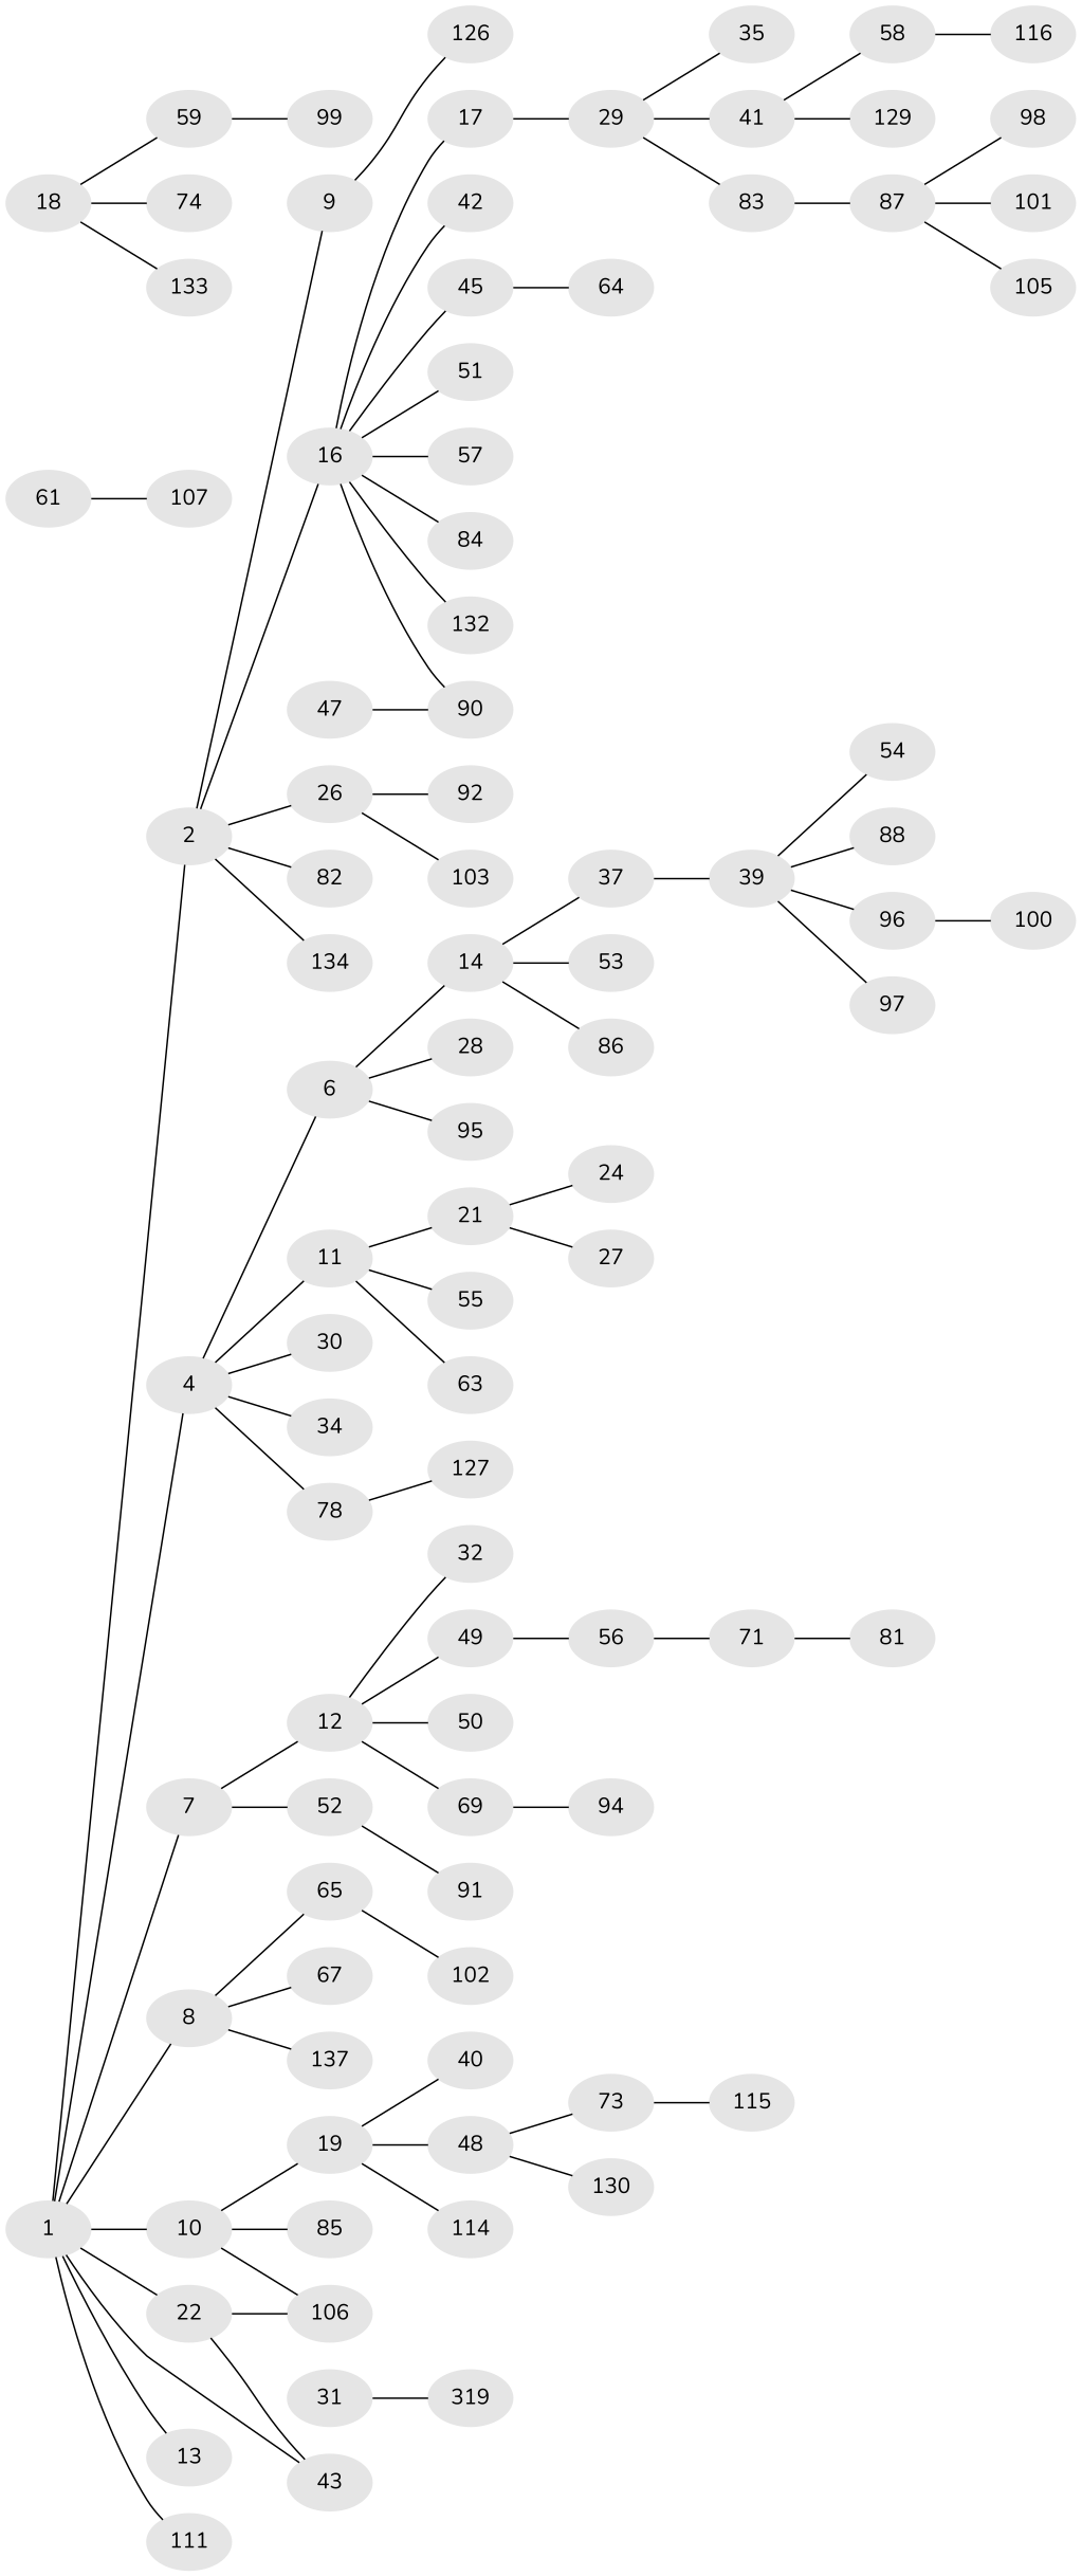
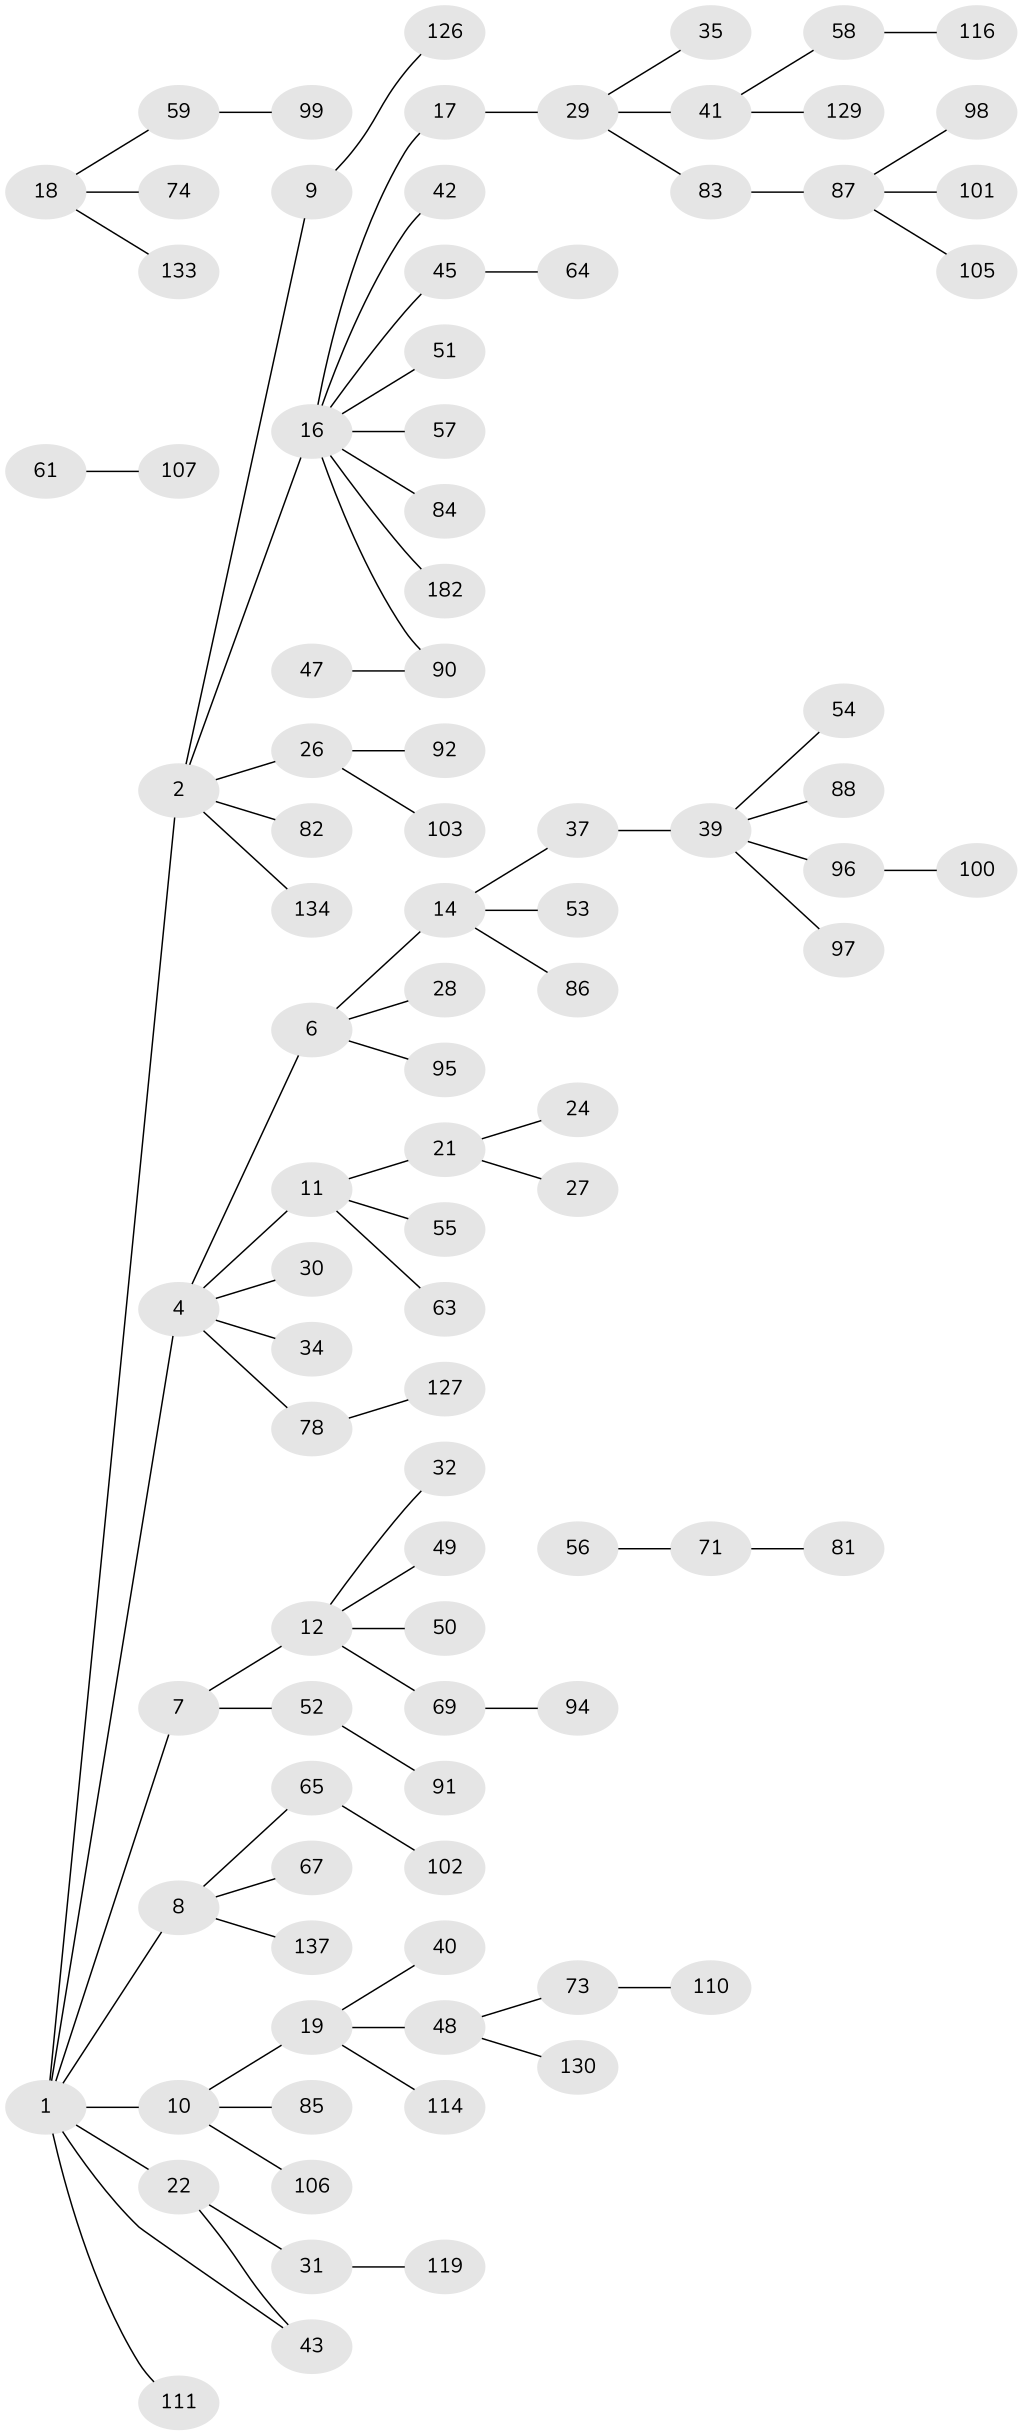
  graph {
    fontname=Nunito
    rankdir=LR
    node [color=gray90 fontname=Nunito style=filled]
    edge [fontname=Nunito]
    1 [super="+3"]
    2 [super="+15"]
    4 [super="+5"]
    7
    8 [super="+70"]
    10 [super="+93"]
-   13
    22 [super="+23"]
    111
    43
    9
    16 [super="+36"]
    26 [super="+46"]
    82
    134
    6 [super="+20"]
    11 [super="+128"]
    30
    34
    78 [super="+122"]
    12 [super="+104"]
    52
    65 [super="+76"]
    67
    137
    19 [super="+110"]
    85
    106
    31 [super="+68"]
    61 [super="+124"]
    107 [super="+118"]
    126
    17 [super="+25"]
    42
    45 [super="+77"]
    51 [super="+66"]
    57
    84
-   132
+   132 [label=182]
    90
    92 [super="+121"]
    103 [super="+109"]
    14 [super="+33"]
    28
    95
    21 [super="+72"]
    55
    n48 [label=63]
    127
    37
    53
    86
    32
    49 [super="+62"]
    50 [super="+75"]
    69 [super="+112"]
    91
    102
    40 [super="+108"]
    48
    114 [super="+125"]
    24
    27
    56 [super="+113"]
    94 [super="+123"]
    39 [super="+44"]
    29
    64 [super="+135"]
    47 [super="+63"]
    18 [super="+131"]
    59 [super="+79"]
    74
    133
    35 [super="+38"]
    41 [super="+120"]
    83
    99
    73
    130
-   119 [label=319]
+   119
    58 [super="+136"]
    129
    87 [super="+89"]
    54
    88
    96
    97
    100
    116
-   115 [super="+117"]
+   115 [super="+117" label=110]
    71 [super="+80"]
    81
    98
    101
    105
    1 -- 2
    1 -- 4
    1 -- 7
    1 -- 8
    1 -- 10
-   1 -- 13
    1 -- 22
    1 -- 111
    1 -- 43
    2 -- 9
    2 -- 16
    2 -- 26
    2 -- 82
    2 -- 134
    4 -- 6
    4 -- 11
    4 -- 30
    4 -- 34
    4 -- 78
    7 -- 12
    7 -- 52
    8 -- 65
    8 -- 67
    8 -- 137
    10 -- 19
    10 -- 85
    10 -- 106
    22 -- 43
-   22 -- 106
+   22 -- 31
    9 -- 126
    16 -- 17
    16 -- 42
    16 -- 45
    16 -- 51
    16 -- 57
    16 -- 84
    16 -- 132
    16 -- 90
    26 -- 92
    26 -- 103
    6 -- 14
    6 -- 28
    6 -- 95
    11 -- 21
    11 -- 55
    11 -- n48
    78 -- 127
    12 -- 32
    12 -- 49
    12 -- 50
    12 -- 69
    52 -- 91
    65 -- 102
    19 -- 40
    19 -- 48
    19 -- 114
    31 -- 119
    61 -- 107
    17 -- 29
    45 -- 64
    14 -- 37
    14 -- 53
    14 -- 86
    21 -- 24
    21 -- 27
    37 -- 39
-   49 -- 56
    69 -- 94
    48 -- 73
    48 -- 130
    56 -- 71
    39 -- 54
    39 -- 88
    39 -- 96
    39 -- 97
    29 -- 35
    29 -- 41
    29 -- 83
    47 -- 90
    18 -- 59
    18 -- 74
    18 -- 133
    59 -- 99
    41 -- 58
    41 -- 129
    83 -- 87
    73 -- 115
    58 -- 116
    87 -- 98
    87 -- 101
    87 -- 105
    96 -- 100
    71 -- 81
  }
